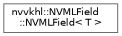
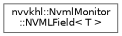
  digraph {
    rankdir=LR
-   n1 [color=grey40 fillcolor=white fontname=Helvetica fontsize=10 height=0.2 label="nvvkhl::NVMLField\l::NVMLField\< T \>" shape=box style=filled width=0.4]
+   n1 [color=grey40 fillcolor=white fontname=Helvetica fontsize=10 height=0.2 label="nvvkhl::NvmlMonitor\l::NVMLField\< T \>" shape=box style=filled width=0.4]
  }
